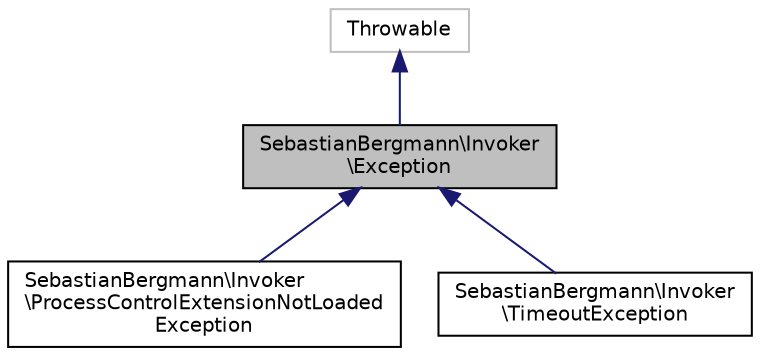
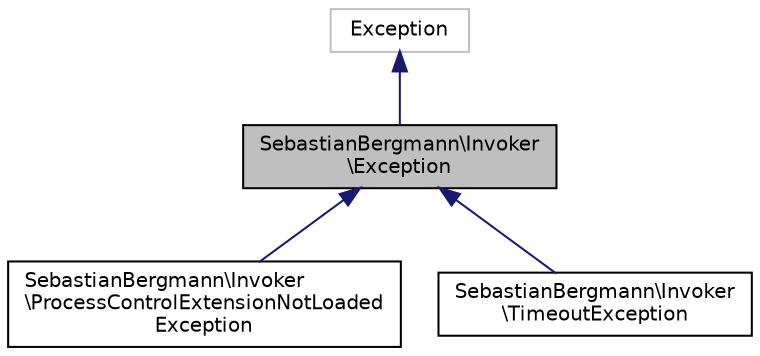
  digraph {
    rankdir=TB
    fontname="DejaVu Sans"
    node [color=black fillcolor=white fontname="DejaVu Sans" fontsize=10 shape=record style=filled]
    edge [color=midnightblue dir=back fontname="DejaVu Sans" fontsize=10 labelfontname=Helvetica labelfontsize=10 style=solid]
    n1 [fillcolor=grey75 fontcolor=black height=0.2 label="SebastianBergmann\\Invoker\l\\Exception" width=0.4]
    n2 [height=0.2 label="SebastianBergmann\\Invoker\l\\ProcessControlExtensionNotLoaded\lException" width=0.4]
    n3 [height=0.2 label="SebastianBergmann\\Invoker\l\\TimeoutException" width=0.4]
-   n4 [color=grey75 height=0.2 label=Throwable width=0.4]
+   n4 [color=grey75 height=0.2 label=Exception width=0.4]
    n1 -> n2
    n1 -> n3
    n4 -> n1
  }
